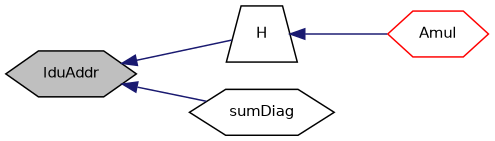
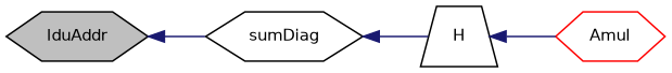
  digraph {
    rankdir=LR
    node [color=black fontname=Helvetica fontsize=10 shape=hexagon]
    edge [color=midnightblue dir=back fontname=Helvetica fontsize=10 labelfontname=Helvetica labelfontsize=10 style=solid]
    n1 [fillcolor=grey75 fontcolor=black height=0.2 label=lduAddr style=filled width=0.4]
    n2 [height=0.2 label=H shape=trapezium width=0.4]
    n3 [height=0.2 label=sumDiag width=0.4]
    n4 [color=red height=0.2 label=Amul width=0.4]
-   n1 -> n2
+   n3 -> n2
    n1 -> n3
    n2 -> n4
  }
